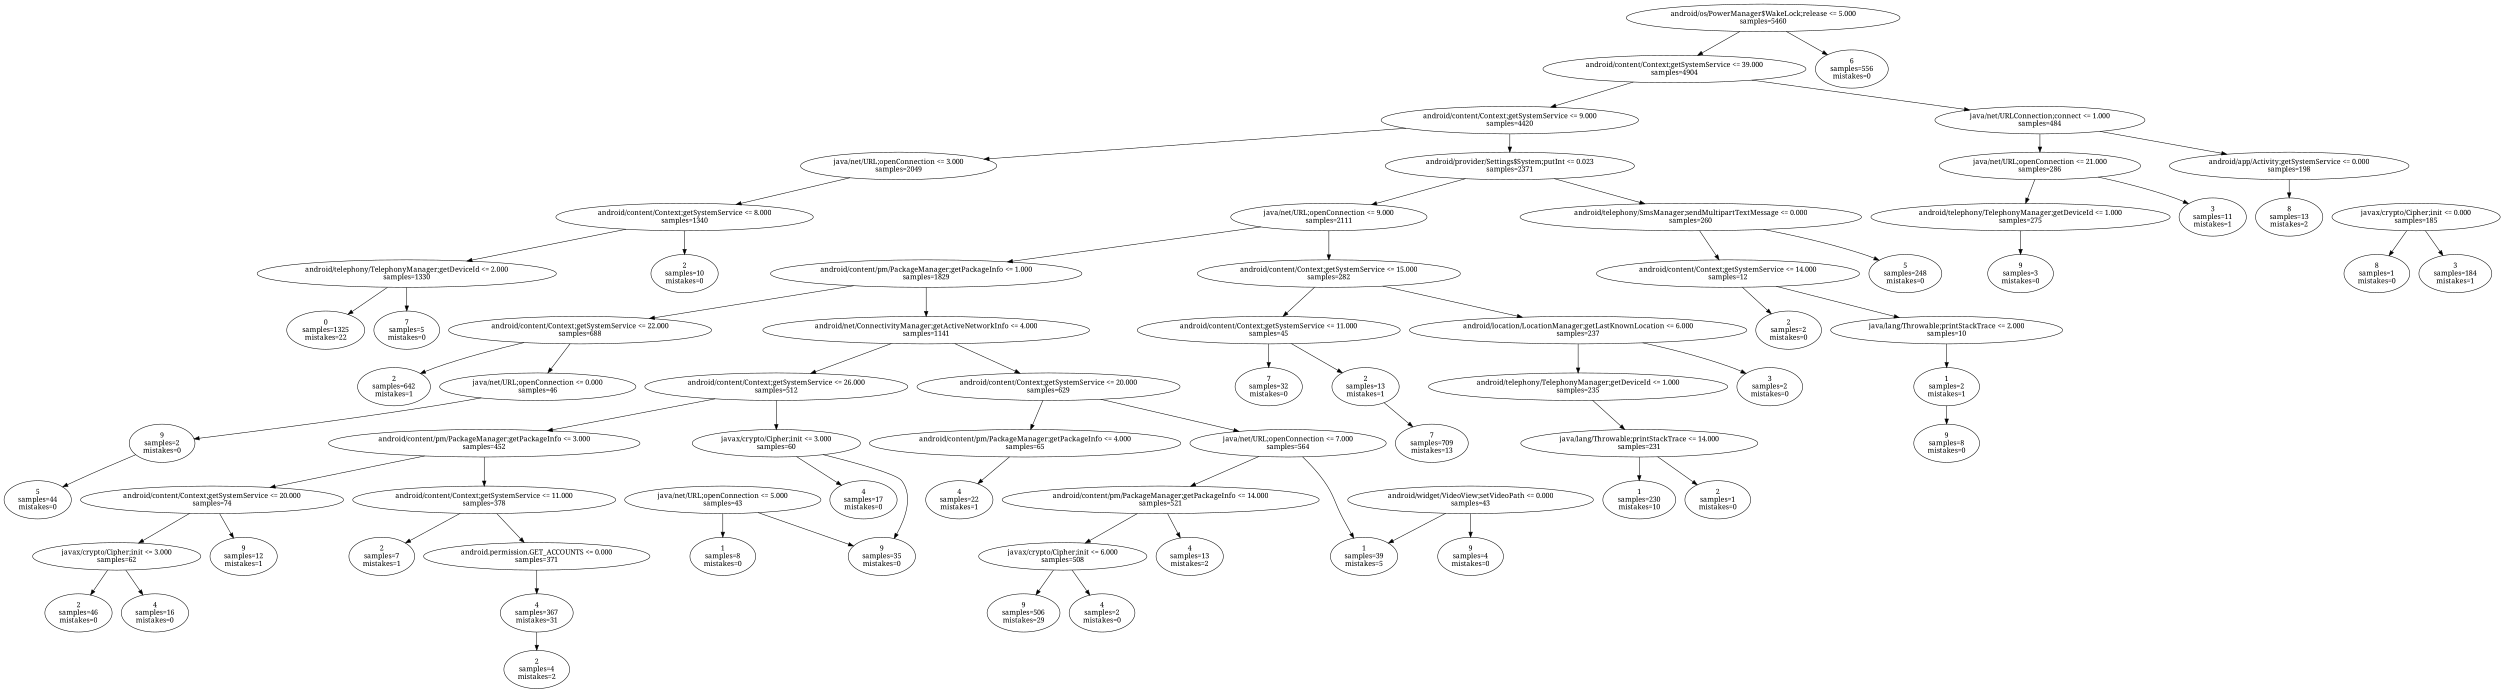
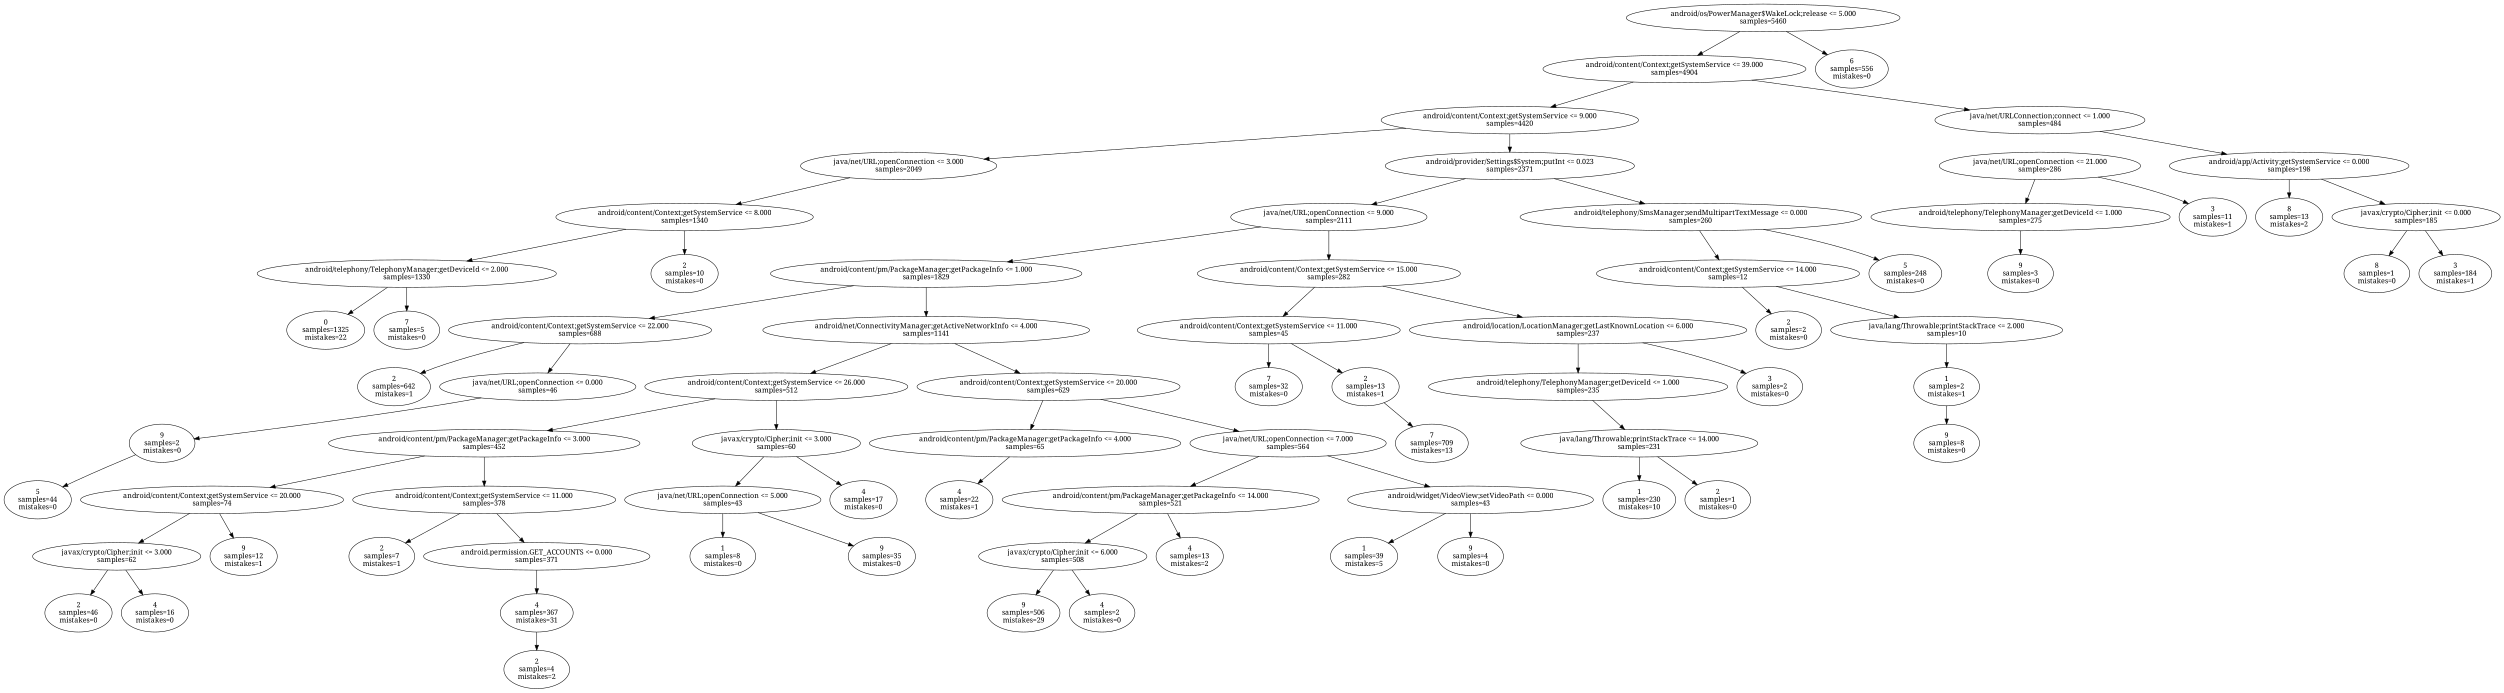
  digraph {
    fontname="Noto Serif"
    node [fontname="Noto Serif"]
    edge [fontname="Noto Serif"]
    n1 [label="android/os/PowerManager$WakeLock;release <= 5.000\nsamples=\5460"]
    n2 [label="android/content/Context;getSystemService <= 39.000\nsamples=\4904"]
    n3 [label="6\nsamples=\556\nmistakes=\0"]
    n4 [label="android/content/Context;getSystemService <= 9.000\nsamples=\4420"]
    n5 [label="java/net/URLConnection;connect <= 1.000\nsamples=\484"]
    n6 [label="java/net/URL;openConnection <= 3.000\nsamples=\2049"]
    n7 [label="android/provider/Settings$System;putInt <= 0.023\nsamples=\2371"]
    n8 [label="java/net/URL;openConnection <= 21.000\nsamples=\286"]
    n9 [label="android/app/Activity;getSystemService <= 0.000\nsamples=\198"]
    n10 [label="android/content/Context;getSystemService <= 8.000\nsamples=\1340"]
    n11 [label="java/net/URL;openConnection <= 9.000\nsamples=\2111"]
    n12 [label="android/telephony/SmsManager;sendMultipartTextMessage <= 0.000\nsamples=\260"]
    n13 [label="android/telephony/TelephonyManager;getDeviceId <= 1.000\nsamples=\275"]
    n14 [label="3\nsamples=\11\nmistakes=\1"]
    n15 [label="8\nsamples=\13\nmistakes=\2"]
    n16 [label="javax/crypto/Cipher;init <= 0.000\nsamples=\185"]
    n17 [label="android/telephony/TelephonyManager;getDeviceId <= 2.000\nsamples=\1330"]
    n18 [label="2\nsamples=\10\nmistakes=\0"]
    n19 [label="7\nsamples=\709\nmistakes=\13"]
    n20 [label="android/content/pm/PackageManager;getPackageInfo <= 1.000\nsamples=\1829"]
    n21 [label="android/content/Context;getSystemService <= 15.000\nsamples=\282"]
    n22 [label="android/content/Context;getSystemService <= 14.000\nsamples=\12"]
    n23 [label="5\nsamples=\248\nmistakes=\0"]
    n24 [label="9\nsamples=\3\nmistakes=\0"]
    n25 [label="8\nsamples=\1\nmistakes=\0"]
    n26 [label="3\nsamples=\184\nmistakes=\1"]
    n27 [label="0\nsamples=\1325\nmistakes=\22"]
    n28 [label="7\nsamples=\5\nmistakes=\0"]
    n29 [label="android/content/Context;getSystemService <= 22.000\nsamples=\688"]
    n30 [label="android/net/ConnectivityManager;getActiveNetworkInfo <= 4.000\nsamples=\1141"]
    n31 [label="android/content/Context;getSystemService <= 11.000\nsamples=\45"]
    n32 [label="android/location/LocationManager;getLastKnownLocation <= 6.000\nsamples=\237"]
    n33 [label="2\nsamples=\2\nmistakes=\0"]
    n34 [label="java/lang/Throwable;printStackTrace <= 2.000\nsamples=\10"]
    n35 [label="2\nsamples=\642\nmistakes=\1"]
    n36 [label="java/net/URL;openConnection <= 0.000\nsamples=\46"]
    n37 [label="android/content/Context;getSystemService <= 26.000\nsamples=\512"]
    n38 [label="android/content/Context;getSystemService <= 20.000\nsamples=\629"]
    n39 [label="7\nsamples=\32\nmistakes=\0"]
    n40 [label="2\nsamples=\13\nmistakes=\1"]
    n41 [label="android/telephony/TelephonyManager;getDeviceId <= 1.000\nsamples=\235"]
    n42 [label="3\nsamples=\2\nmistakes=\0"]
    n43 [label="1\nsamples=\2\nmistakes=\1"]
    n44 [label="9\nsamples=\2\nmistakes=\0"]
    n45 [label="android/content/pm/PackageManager;getPackageInfo <= 3.000\nsamples=\452"]
    n46 [label="javax/crypto/Cipher;init <= 3.000\nsamples=\60"]
    n47 [label="android/content/pm/PackageManager;getPackageInfo <= 4.000\nsamples=\65"]
    n48 [label="java/net/URL;openConnection <= 7.000\nsamples=\564"]
    n49 [label="java/lang/Throwable;printStackTrace <= 14.000\nsamples=\231"]
    n50 [label="9\nsamples=\8\nmistakes=\0"]
    n51 [label="5\nsamples=\44\nmistakes=\0"]
    n52 [label="android/content/Context;getSystemService <= 20.000\nsamples=\74"]
    n53 [label="android/content/Context;getSystemService <= 11.000\nsamples=\378"]
    n54 [label="java/net/URL;openConnection <= 5.000\nsamples=\43"]
    n55 [label="4\nsamples=\17\nmistakes=\0"]
    n56 [label="4\nsamples=\22\nmistakes=\1"]
    n57 [label="android/content/pm/PackageManager;getPackageInfo <= 14.000\nsamples=\521"]
    n58 [label="android/widget/VideoView;setVideoPath <= 0.000\nsamples=\43"]
    n59 [label="1\nsamples=\230\nmistakes=\10"]
    n60 [label="2\nsamples=\1\nmistakes=\0"]
    n61 [label="javax/crypto/Cipher;init <= 3.000\nsamples=\62"]
    n62 [label="9\nsamples=\12\nmistakes=\1"]
    n63 [label="2\nsamples=\7\nmistakes=\1"]
    n64 [label="android.permission.GET_ACCOUNTS <= 0.000\nsamples=\371"]
    n65 [label="9\nsamples=\35\nmistakes=\0"]
    n66 [label="1\nsamples=\8\nmistakes=\0"]
    n67 [label="javax/crypto/Cipher;init <= 6.000\nsamples=\508"]
    n68 [label="4\nsamples=\13\nmistakes=\2"]
    n69 [label="1\nsamples=\39\nmistakes=\5"]
    n70 [label="9\nsamples=\4\nmistakes=\0"]
    n71 [label="2\nsamples=\46\nmistakes=\0"]
    n72 [label="4\nsamples=\16\nmistakes=\0"]
    n73 [label="4\nsamples=\367\nmistakes=\31"]
    n74 [label="9\nsamples=\506\nmistakes=\29"]
    n75 [label="4\nsamples=\2\nmistakes=\0"]
    n76 [label="2\nsamples=\4\nmistakes=\2"]
    n1 -> n2
    n1 -> n3
    n2 -> n4
    n2 -> n5
    n4 -> n6
    n4 -> n7
-   n5 -> n8
    n5 -> n9
    n6 -> n10
    n7 -> n11
    n7 -> n12
    n8 -> n13
    n8 -> n14
    n9 -> n15
+   n9 -> n16
    n10 -> n17
    n10 -> n18
    n11 -> n20
    n11 -> n21
    n12 -> n22
    n12 -> n23
    n13 -> n24
    n16 -> n25
    n16 -> n26
    n17 -> n27
    n17 -> n28
    n20 -> n29
    n20 -> n30
    n21 -> n31
    n21 -> n32
    n22 -> n33
    n22 -> n34
    n29 -> n35
    n29 -> n36
    n30 -> n37
    n30 -> n38
    n31 -> n39
    n31 -> n40
    n32 -> n41
    n32 -> n42
    n34 -> n43
    n36 -> n44
    n37 -> n45
    n37 -> n46
    n38 -> n47
    n38 -> n48
    n40 -> n19
    n41 -> n49
    n43 -> n50
    n44 -> n51
    n45 -> n52
    n45 -> n53
-   n46 -> n65
+   n46 -> n54
    n46 -> n55
    n47 -> n56
    n48 -> n57
-   n48 -> n69
+   n48 -> n58
    n49 -> n59
    n49 -> n60
    n52 -> n61
    n52 -> n62
    n53 -> n63
    n53 -> n64
    n54 -> n65
    n54 -> n66
    n57 -> n67
    n57 -> n68
    n58 -> n69
    n58 -> n70
    n61 -> n71
    n61 -> n72
    n64 -> n73
    n67 -> n74
    n67 -> n75
    n73 -> n76
  }
